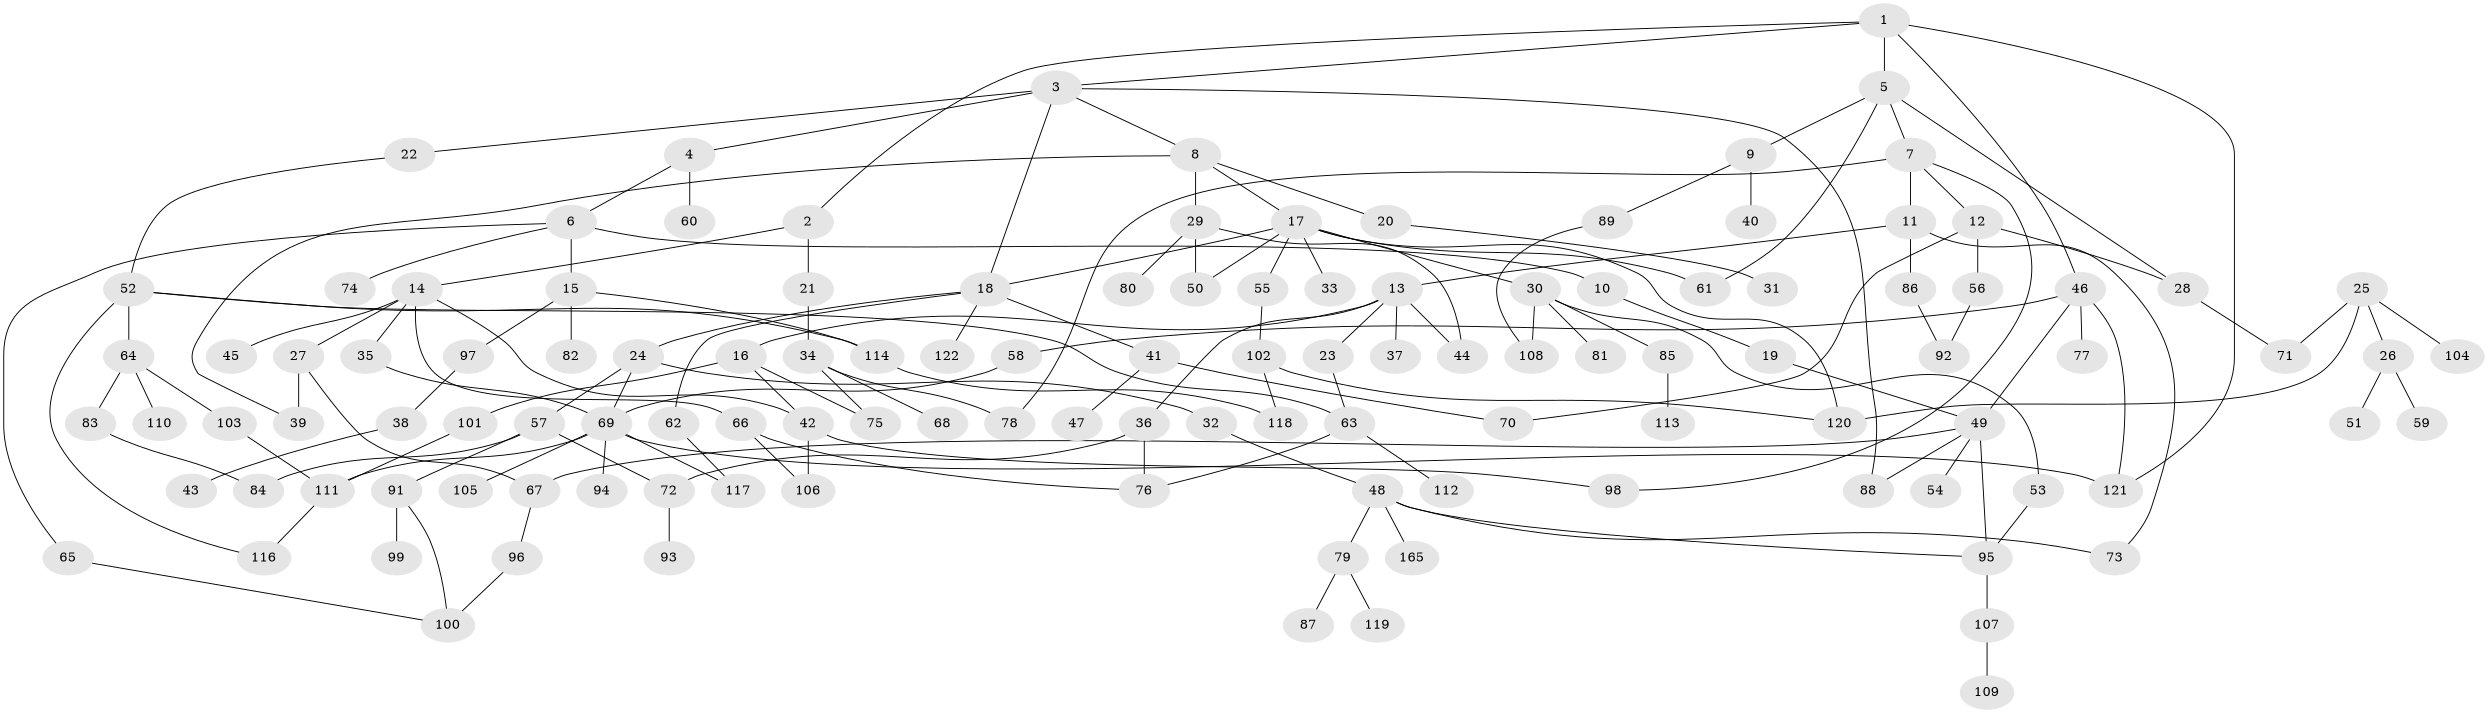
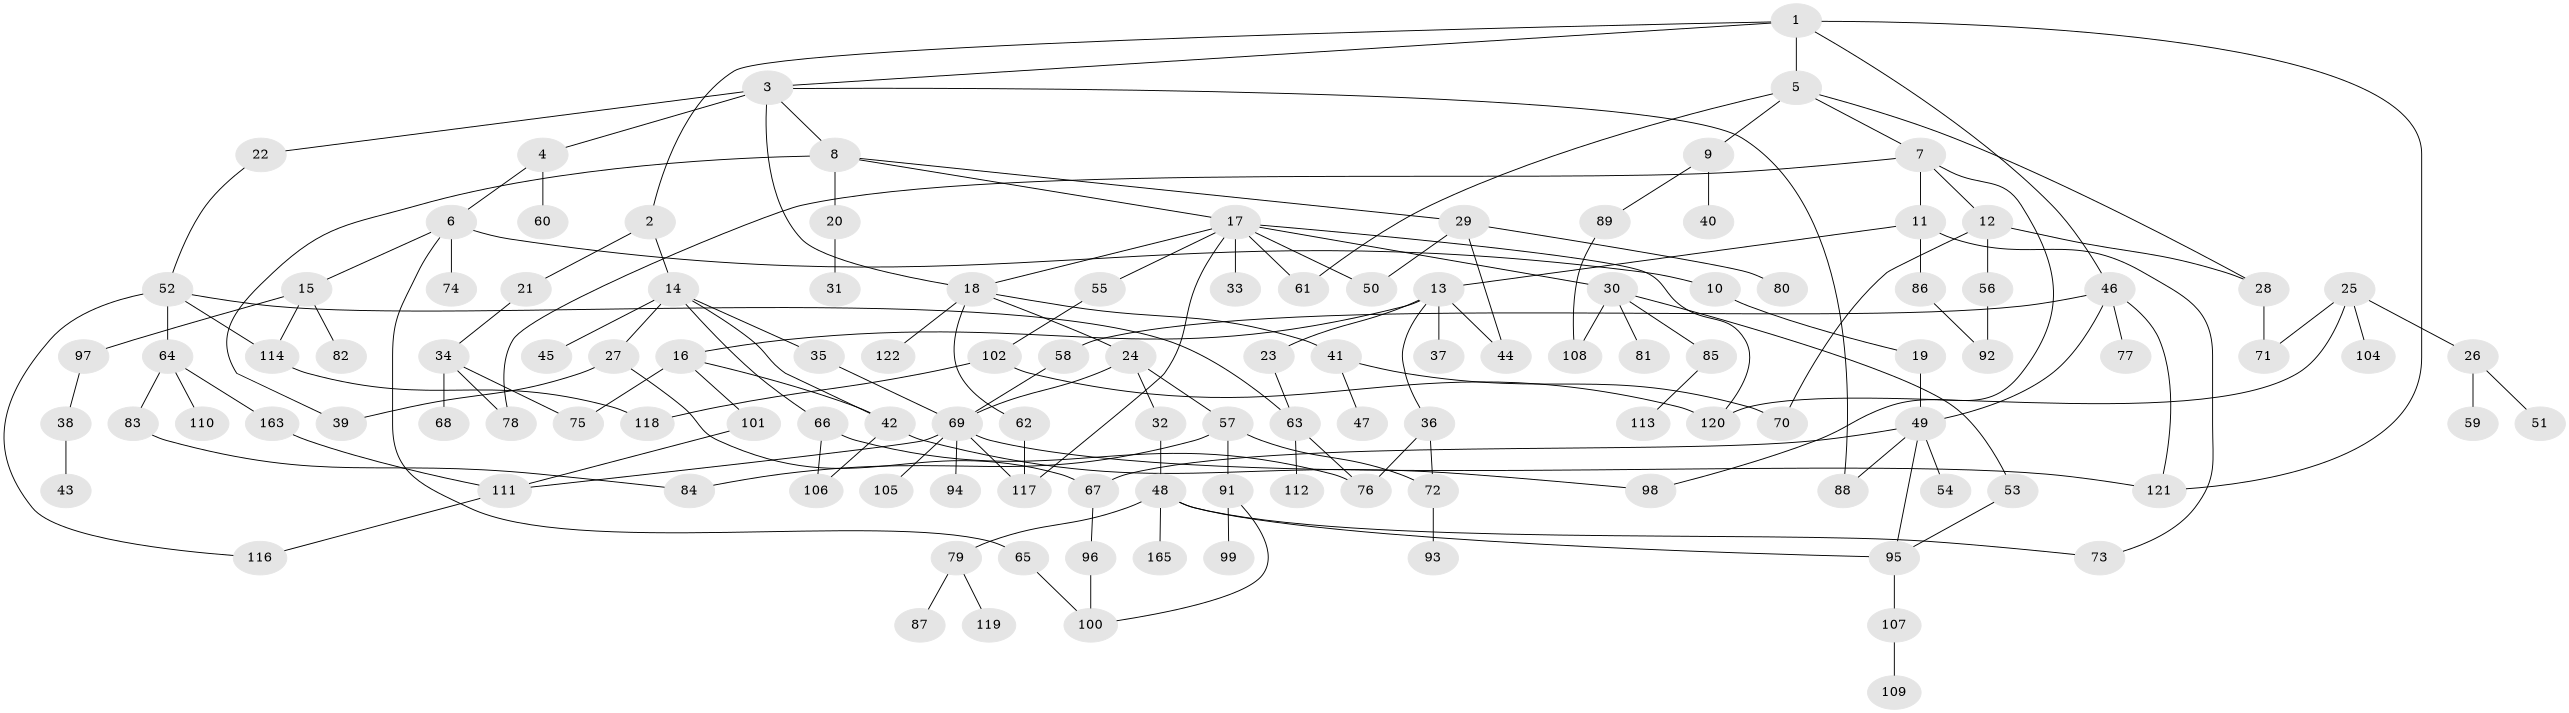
  graph {
    node [color=gray90 style=filled]
    1
    2
    3
    5
    46
    121
    14
    21
    4
    8
    18
    22
    88
    7
    9
    61
    28
    49
    58
    77
    27
    35
    42
    45
    66
    34
    6
    60
    17
    20
    29
    39
    24
    41
    62
    122
    52
    10
    15
    65
    74
    11
    12
    78
    98
    40
    89
    25
    120
    26
    71
    104
    19
    82
    97
    114
    100
    13
    73
    86
    56
    70
    30
    33
    50
    55
    117
    31
    44
    80
    108
    16
    23
    36
    37
    92
    75
    101
    63
    72
    76
    67
    69
    106
    38
    118
    111
    53
    81
    85
    102
    32
    57
    47
    95
    54
    68
    64
    116
    112
    48
    84
    91
    94
    105
    51
    59
    96
    113
    79
    n111 [label=165]
    43
    93
    87
    119
    107
    83
-   103
+   103 [label=163]
    110
    99
    109
    1 -- 2
    1 -- 3
    1 -- 5
    1 -- 46
    1 -- 121
    2 -- 14
    2 -- 21
    3 -- 4
    3 -- 8
    3 -- 18
    3 -- 22
    3 -- 88
    5 -- 7
    5 -- 9
    5 -- 61
    5 -- 28
    46 -- 121
    46 -- 49
    46 -- 58
    46 -- 77
    14 -- 27
    14 -- 35
    14 -- 42
    14 -- 45
    14 -- 66
    21 -- 34
    4 -- 6
    4 -- 60
    8 -- 17
    8 -- 20
    8 -- 29
    8 -- 39
    18 -- 24
    18 -- 41
    18 -- 62
    18 -- 122
    22 -- 52
    7 -- 11
    7 -- 12
    7 -- 78
    7 -- 98
    9 -- 40
    9 -- 89
    28 -- 71
    49 -- 88
    49 -- 67
    49 -- 95
    49 -- 54
    58 -- 69
    27 -- 39
    27 -- 67
    35 -- 69
    42 -- 98
    42 -- 106
    66 -- 76
    66 -- 106
    34 -- 78
    34 -- 75
    34 -- 68
    6 -- 10
    6 -- 15
    6 -- 65
    6 -- 74
    17 -- 18
    17 -- 61
    17 -- 120
    17 -- 30
    17 -- 33
    17 -- 50
    17 -- 55
+   17 -- 117
    20 -- 31
    29 -- 50
    29 -- 44
    29 -- 80
    24 -- 69
    24 -- 32
    24 -- 57
    41 -- 70
    41 -- 47
    62 -- 117
    52 -- 114
    52 -- 63
    52 -- 64
    52 -- 116
    10 -- 19
    15 -- 82
    15 -- 97
    15 -- 114
    65 -- 100
    11 -- 13
    11 -- 73
    11 -- 86
    12 -- 28
    12 -- 56
    12 -- 70
    89 -- 108
    25 -- 120
    25 -- 26
    25 -- 71
    25 -- 104
    26 -- 51
    26 -- 59
    19 -- 49
    97 -- 38
    114 -- 118
    13 -- 44
    13 -- 16
    13 -- 23
    13 -- 36
    13 -- 37
    86 -- 92
    56 -- 92
    30 -- 108
    30 -- 53
    30 -- 81
    30 -- 85
    55 -- 102
    16 -- 42
    16 -- 75
    16 -- 101
    23 -- 63
    36 -- 72
    36 -- 76
    101 -- 111
    63 -- 76
    63 -- 112
    72 -- 93
    67 -- 96
    69 -- 121
    69 -- 117
    69 -- 111
    69 -- 94
    69 -- 105
    38 -- 43
    111 -- 116
    53 -- 95
    85 -- 113
    102 -- 120
    102 -- 118
    32 -- 48
    57 -- 72
    57 -- 84
    57 -- 91
    95 -- 107
    64 -- 83
    64 -- 103
    64 -- 110
    48 -- 73
    48 -- 95
    48 -- 79
    48 -- n111
    91 -- 100
    91 -- 99
    96 -- 100
    79 -- 87
    79 -- 119
    107 -- 109
    83 -- 84
    103 -- 111
  }
